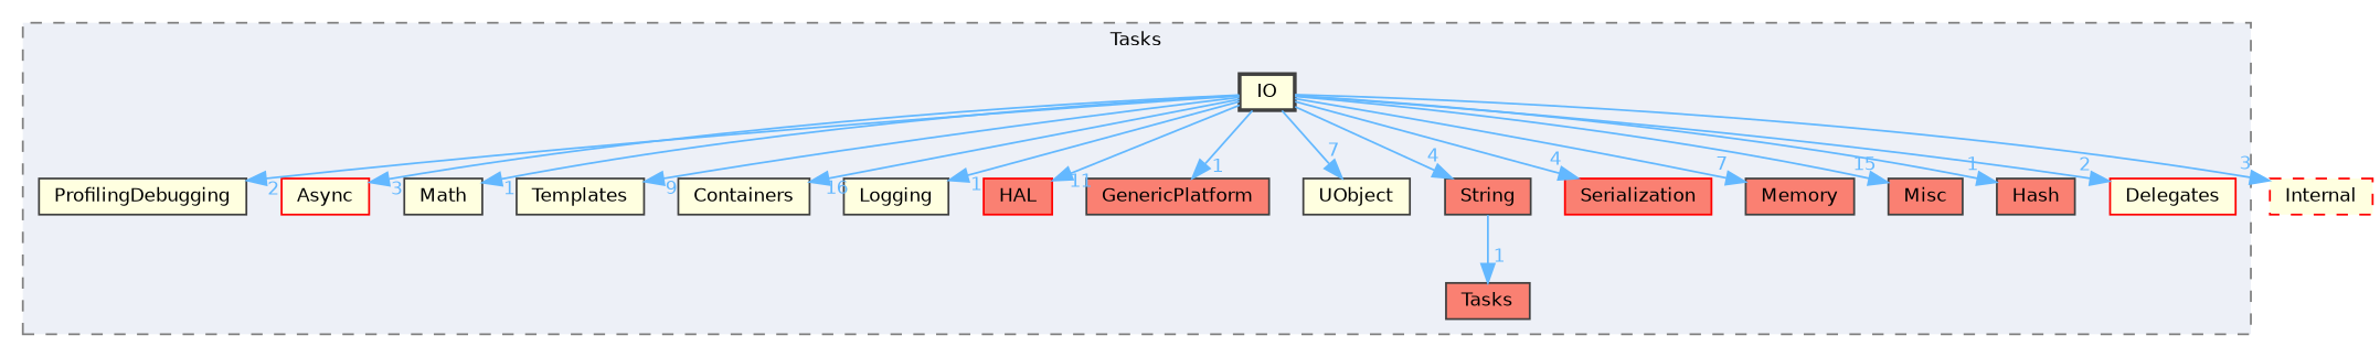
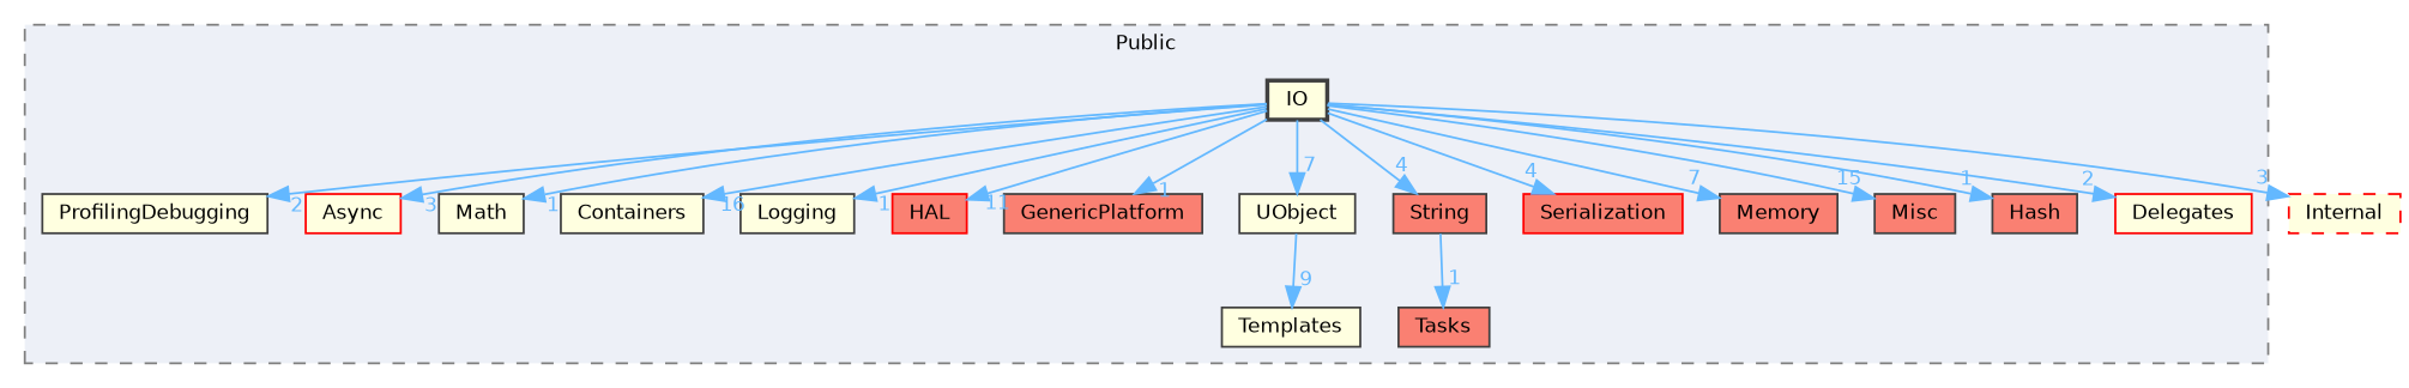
  digraph {
    compound=true
    node [color=grey25 fillcolor=lightyellow fontname=Helvetica fontsize=10 shape=box style=filled]
    edge [color=steelblue1 fontcolor=steelblue1 fontname=Helvetica fontsize=10 headlabel=1 labeldistance=1.5 labelfontname=Helvetica labelfontsize=10]
    n1 [height=0.2 label=ProfilingDebugging width=0.4]
    n2 [color=red height=0.2 label=Async width=0.4]
    n3 [height=0.2 label=Math width=0.4]
    n4 [height=0.2 label=Templates width=0.4]
    n5 [height=0.2 label=Containers width=0.4]
    n6 [height=0.2 label=Logging width=0.4]
    n7 [color=red fillcolor=salmon height=0.2 label=HAL width=0.4]
    n8 [fillcolor=salmon height=0.2 label=GenericPlatform width=0.4]
    n9 [height=0.2 label=UObject width=0.4]
    n10 [fillcolor=salmon height=0.2 label=String width=0.4]
    n11 [color=red fillcolor=salmon height=0.2 label=Serialization width=0.4]
    n12 [fillcolor=salmon height=0.2 label=Memory width=0.4]
    n13 [fillcolor=salmon height=0.2 label=Tasks width=0.4]
    n14 [fillcolor=salmon height=0.2 label=Misc width=0.4]
    n15 [fillcolor=salmon height=0.2 label=Hash width=0.4]
    n16 [color=red height=0.2 label=Delegates width=0.4]
    n17 [height=0.2 label=IO style="filled,bold" width=0.4]
    n18 [color=red height=0.2 label=Internal style="filled,dashed" width=0.4]
    subgraph cluster_1 {
      bgcolor="#edf0f7"
      fontname=Helvetica
      fontsize=10
-     label=Tasks
+     label=Public
      pencolor=grey50
      style="filled,dashed"
      n1
      n2
      n3
      n4
      n5
      n6
      n7
      n8
      n9
      n10
      n11
      n12
      n13
      n14
      n15
      n16
      n17
    }
    n10 -> n13
    n17 -> n1 [headlabel=2]
    n17 -> n2 [headlabel=3]
    n17 -> n3
-   n17 -> n4 [headlabel=9]
+   n9 -> n4 [headlabel=9]
    n17 -> n5 [headlabel=16]
    n17 -> n6
    n17 -> n7 [headlabel=11]
    n17 -> n8
    n17 -> n9 [headlabel=7]
    n17 -> n10 [headlabel=4]
    n17 -> n11 [headlabel=4]
    n17 -> n12 [headlabel=7]
    n17 -> n14 [headlabel=15]
    n17 -> n15
    n17 -> n16 [headlabel=2]
    n17 -> n18 [headlabel=3]
  }
